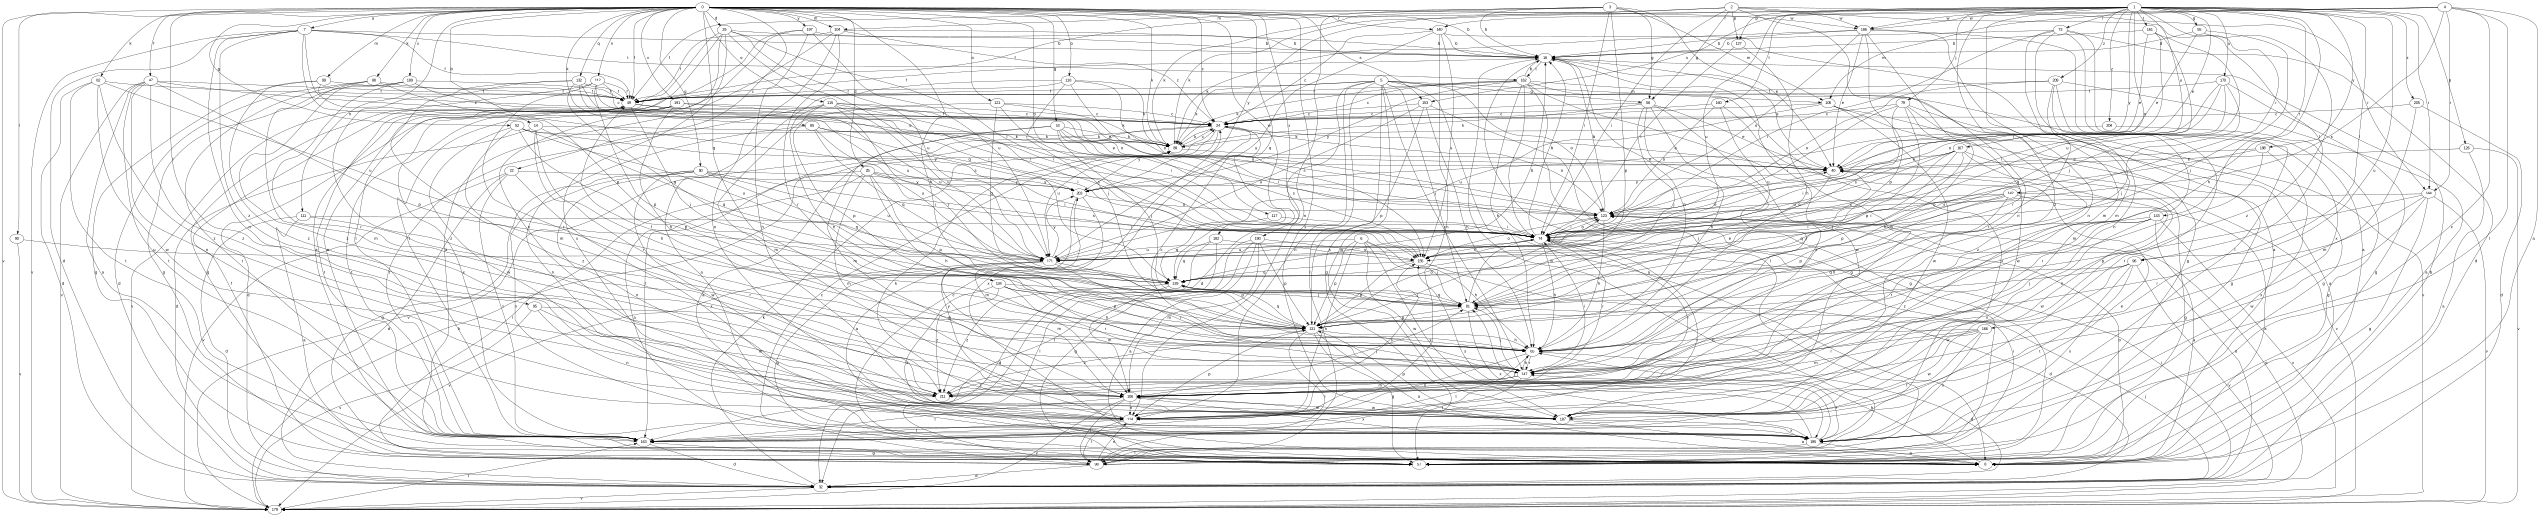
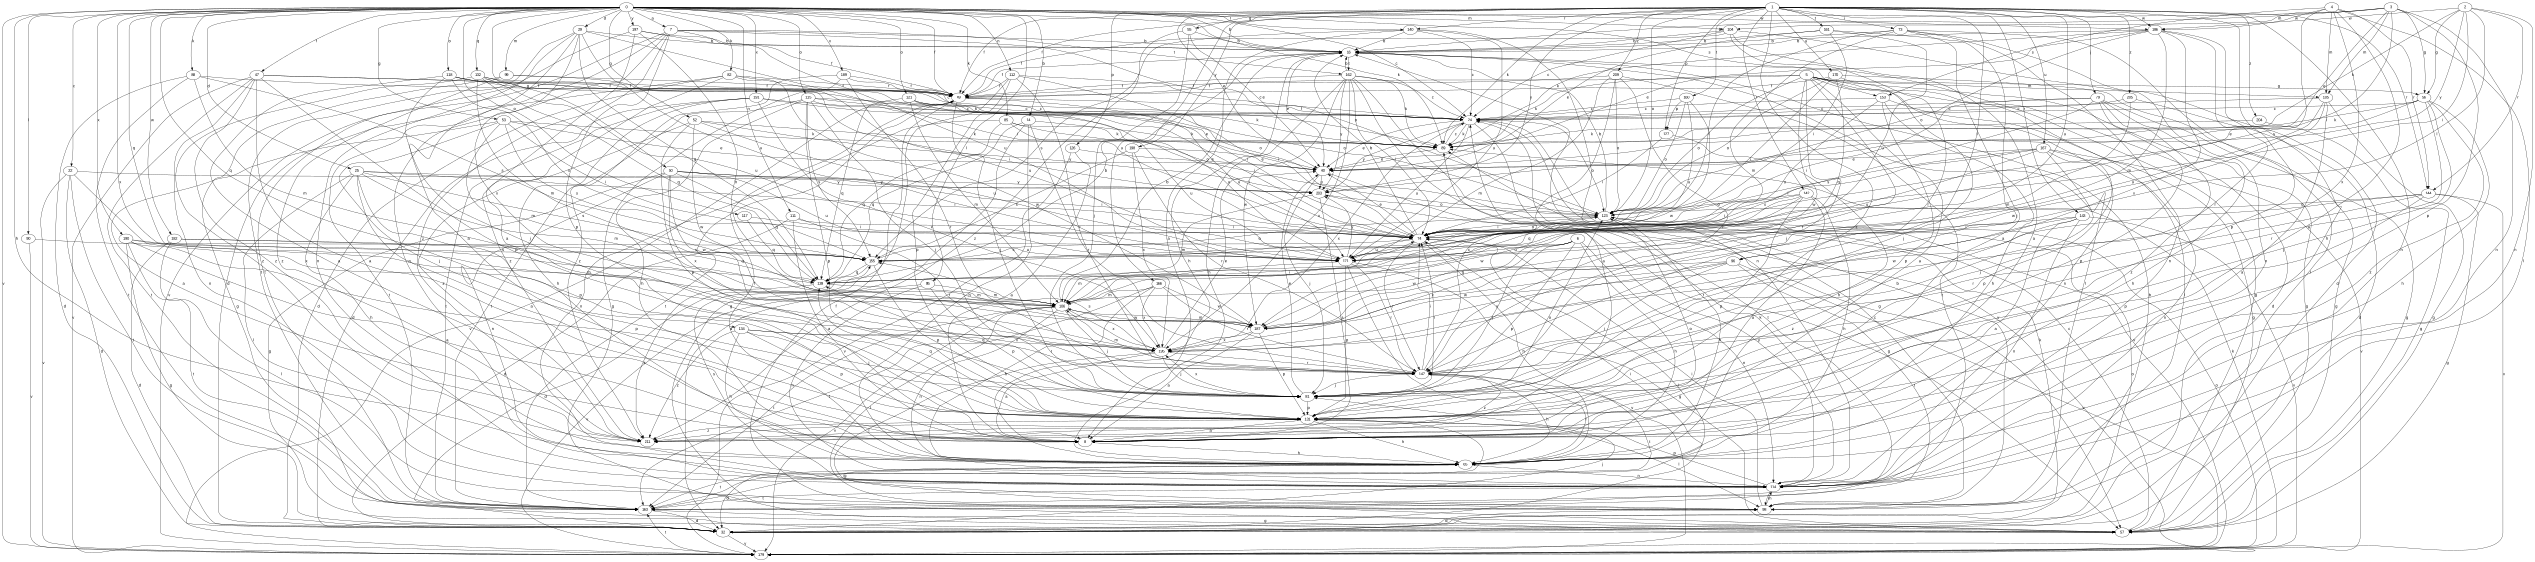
  strict digraph {
    fontname="Liberation Sans"
    node [fontname="Liberation Sans"]
    edge [fontname="Liberation Sans"]
    0
    7
    14
    16
    22
    24
    25
    29
    47
    49
    50
    52
    53
    65
    82
    85
    88
    89
    90
    95
    99
    104
    111
    112
    115
    117
    118
    121
    132
    134
    139
    140
    153
    179
    182
    186
    189
    190
    191
    195
    197
    114
    123
    211
    131
    32
    162
    147
    40
    98
    57
    203
    163
    171
    74
    8
    155
    106
    81
    187
    1
    55
    73
    79
    96
    126
    127
    142
    143
    144
    160
    161
    166
    167
    170
    198
    204
    205
    209
    2
    56
    3
    105
    4
    5
    6
    0 -> 7 [label=a]
    0 -> 14 [label=b]
    0 -> 16 [label=b]
    0 -> 22 [label=c]
    0 -> 24 [label=c]
    0 -> 25 [label=d]
    0 -> 29 [label=d]
    0 -> 47 [label=f]
    0 -> 49 [label=f]
    0 -> 50 [label=g]
    0 -> 52 [label=g]
    0 -> 53 [label=g]
    0 -> 65 [label=h]
    0 -> 82 [label=k]
    0 -> 85 [label=k]
    0 -> 88 [label=k]
    0 -> 89 [label=k]
    0 -> 90 [label=l]
    0 -> 95 [label=l]
    0 -> 99 [label=m]
    0 -> 104 [label=m]
    0 -> 111 [label=n]
    0 -> 112 [label=n]
    0 -> 115 [label=o]
    0 -> 117 [label=o]
    0 -> 118 [label=o]
    0 -> 121 [label=o]
    0 -> 132 [label=q]
    0 -> 134 [label=q]
    0 -> 139 [label=q]
    0 -> 140 [label=r]
    0 -> 153 [label=s]
    0 -> 179 [label=v]
    0 -> 182 [label=w]
    0 -> 186 [label=w]
    0 -> 189 [label=x]
    0 -> 190 [label=x]
    0 -> 191 [label=x]
    0 -> 195 [label=x]
    0 -> 197 [label=y]
    7 -> 16 [label=b]
    7 -> 49 [label=f]
    7 -> 179 [label=v]
    7 -> 114 [label=n]
    7 -> 123 [label=o]
    7 -> 211 [label=z]
    7 -> 131 [label=p]
    7 -> 32 [label=d]
    7 -> 162 [label=t]
    14 -> 65 [label=h]
    14 -> 89 [label=k]
    14 -> 139 [label=q]
    14 -> 32 [label=d]
    14 -> 147 [label=r]
    16 -> 49 [label=f]
    16 -> 65 [label=h]
    16 -> 162 [label=t]
    16 -> 40 [label=e]
    16 -> 98 [label=l]
    16 -> 57 [label=g]
    22 -> 179 [label=v]
    22 -> 195 [label=x]
    22 -> 32 [label=d]
    22 -> 203 [label=y]
    22 -> 163 [label=t]
    24 -> 89 [label=k]
    24 -> 179 [label=v]
    24 -> 195 [label=x]
    24 -> 123 [label=o]
    24 -> 40 [label=e]
    24 -> 203 [label=y]
    24 -> 163 [label=t]
    24 -> 171 [label=u]
    25 -> 65 [label=h]
    25 -> 131 [label=p]
    25 -> 98 [label=l]
    25 -> 203 [label=y]
    25 -> 74 [label=i]
    25 -> 8 [label=a]
    25 -> 155 [label=s]
    25 -> 106 [label=m]
    29 -> 16 [label=b]
    29 -> 139 [label=q]
    29 -> 195 [label=x]
    29 -> 114 [label=n]
    29 -> 163 [label=t]
    29 -> 171 [label=u]
    29 -> 74 [label=i]
    29 -> 8 [label=a]
    47 -> 24 [label=c]
    47 -> 49 [label=f]
    47 -> 179 [label=v]
    47 -> 114 [label=n]
    47 -> 211 [label=z]
    47 -> 131 [label=p]
    47 -> 163 [label=t]
    47 -> 8 [label=a]
    49 -> 24 [label=f]
    49 -> 179 [label=v]
    49 -> 163 [label=t]
    49 -> 171 [label=u]
    49 -> 81 [label=j]
    50 -> 139 [label=q]
    50 -> 195 [label=x]
    50 -> 114 [label=n]
    50 -> 57 [label=g]
    50 -> 203 [label=y]
    50 -> 171 [label=u]
    50 -> 74 [label=i]
    50 -> 187 [label=w]
    52 -> 89 [label=k]
    52 -> 211 [label=z]
    52 -> 131 [label=p]
    52 -> 203 [label=y]
    52 -> 171 [label=u]
    52 -> 187 [label=w]
    53 -> 89 [label=k]
    53 -> 40 [label=e]
    53 -> 74 [label=i]
    53 -> 8 [label=a]
    53 -> 155 [label=s]
    53 -> 106 [label=m]
    53 -> 81 [label=j]
    65 -> 49 [label=f]
    65 -> 114 [label=n]
    65 -> 32 [label=d]
    65 -> 147 [label=r]
    65 -> 163 [label=t]
    82 -> 49 [label=f]
    82 -> 211 [label=z]
    82 -> 32 [label=d]
    82 -> 163 [label=t]
    82 -> 171 [label=u]
    82 -> 187 [label=w]
    85 -> 89 [label=k]
    85 -> 139 [label=q]
    85 -> 114 [label=n]
    85 -> 171 [label=u]
    85 -> 74 [label=i]
    88 -> 49 [label=f]
    88 -> 32 [label=d]
    88 -> 163 [label=t]
    88 -> 155 [label=s]
    88 -> 106 [label=m]
    89 -> 24 [label=c]
    89 -> 40 [label=e]
    90 -> 179 [label=v]
    90 -> 171 [label=u]
    95 -> 179 [label=v]
    95 -> 114 [label=n]
    95 -> 131 [label=p]
    95 -> 106 [label=m]
    99 -> 49 [label=f]
    99 -> 123 [label=o]
    99 -> 211 [label=z]
    99 -> 57 [label=g]
    104 -> 16 [label=b]
    104 -> 24 [label=c]
    104 -> 49 [label=f]
    104 -> 114 [label=n]
    104 -> 147 [label=r]
    104 -> 8 [label=a]
    111 -> 32 [label=d]
    111 -> 147 [label=r]
    111 -> 74 [label=i]
    111 -> 8 [label=a]
    112 -> 24 [label=c]
    112 -> 49 [label=f]
    112 -> 131 [label=p]
    112 -> 147 [label=r]
    112 -> 57 [label=g]
    112 -> 74 [label=i]
    115 -> 24 [label=c]
    115 -> 65 [label=h]
    115 -> 131 [label=p]
    115 -> 40 [label=e]
    115 -> 163 [label=t]
    115 -> 171 [label=u]
    115 -> 155 [label=s]
    115 -> 81 [label=j]
    117 -> 139 [label=q]
    117 -> 74 [label=i]
    118 -> 49 [label=f]
    118 -> 89 [label=k]
    118 -> 123 [label=o]
    118 -> 8 [label=a]
    118 -> 155 [label=s]
    118 -> 81 [label=j]
    121 -> 24 [label=c]
    121 -> 89 [label=k]
    121 -> 139 [label=q]
    121 -> 74 [label=i]
    121 -> 106 [label=m]
    132 -> 49 [label=f]
    132 -> 139 [label=q]
    132 -> 211 [label=z]
    132 -> 171 [label=u]
    132 -> 74 [label=i]
    132 -> 106 [label=m]
    134 -> 65 [label=h]
    134 -> 195 [label=x]
    134 -> 211 [label=z]
    134 -> 131 [label=p]
    134 -> 147 [label=r]
    134 -> 81 [label=j]
    139 -> 16 [label=b]
    139 -> 211 [label=z]
    139 -> 106 [label=m]
-   139 -> 81 [label=j]
    140 -> 16 [label=b]
    140 -> 24 [label=c]
    140 -> 114 [label=n]
    140 -> 171 [label=u]
    140 -> 8 [label=a]
    140 -> 155 [label=s]
    153 -> 24 [label=c]
    153 -> 65 [label=h]
    153 -> 131 [label=p]
    153 -> 57 [label=g]
    153 -> 171 [label=u]
    179 -> 89 [label=k]
    179 -> 123 [label=o]
    179 -> 163 [label=t]
    182 -> 139 [label=q]
    182 -> 32 [label=d]
    182 -> 98 [label=l]
    182 -> 155 [label=s]
    186 -> 16 [label=b]
    186 -> 89 [label=k]
    186 -> 195 [label=x]
    186 -> 123 [label=o]
    186 -> 131 [label=p]
    186 -> 147 [label=r]
    186 -> 40 [label=e]
    186 -> 106 [label=m]
    189 -> 49 [label=f]
    189 -> 211 [label=z]
    189 -> 147 [label=r]
    189 -> 57 [label=g]
    189 -> 74 [label=i]
    190 -> 131 [label=p]
    190 -> 57 [label=g]
    190 -> 163 [label=t]
    190 -> 8 [label=a]
    190 -> 155 [label=s]
    190 -> 106 [label=m]
    191 -> 24 [label=c]
    191 -> 65 [label=h]
    191 -> 195 [label=x]
    191 -> 123 [label=o]
    191 -> 32 [label=d]
    191 -> 163 [label=t]
    195 -> 147 [label=r]
    195 -> 40 [label=e]
    195 -> 98 [label=l]
    195 -> 8 [label=a]
    195 -> 155 [label=s]
    195 -> 81 [label=j]
    197 -> 16 [label=b]
    197 -> 163 [label=t]
    197 -> 171 [label=u]
    197 -> 8 [label=a]
    197 -> 187 [label=h]
    114 -> 89 [label=k]
    114 -> 131 [label=p]
    114 -> 98 [label=l]
    114 -> 203 [label=y]
    114 -> 163 [label=t]
    114 -> 155 [label=s]
    123 -> 16 [label=b]
    123 -> 65 [label=h]
    123 -> 74 [label=i]
    131 -> 65 [label=h]
    131 -> 139 [label=q]
    131 -> 123 [label=o]
    131 -> 211 [label=z]
    131 -> 98 [label=l]
    131 -> 57 [label=g]
    131 -> 8 [label=a]
    32 -> 16 [label=b]
    32 -> 89 [label=k]
    32 -> 179 [label=v]
    32 -> 123 [label=o]
    32 -> 74 [label=i]
    32 -> 81 [label=j]
    162 -> 16 [label=b]
    162 -> 24 [label=c]
    162 -> 49 [label=f]
    162 -> 65 [label=h]
    162 -> 89 [label=k]
    162 -> 179 [label=v]
    162 -> 195 [label=x]
    162 -> 57 [label=g]
    162 -> 203 [label=y]
    162 -> 74 [label=i]
    162 -> 187 [label=w]
    147 -> 24 [label=c]
    147 -> 65 [label=h]
    147 -> 211 [label=z]
    147 -> 163 [label=t]
    147 -> 74 [label=i]
    147 -> 106 [label=m]
    147 -> 81 [label=j]
    40 -> 57 [label=g]
    40 -> 203 [label=y]
    40 -> 81 [label=j]
    98 -> 16 [label=b]
    98 -> 24 [label=c]
    98 -> 49 [label=f]
    98 -> 114 [label=n]
    98 -> 32 [label=d]
    98 -> 74 [label=i]
    57 -> 24 [label=c]
    203 -> 123 [label=o]
    203 -> 8 [label=a]
    203 -> 106 [label=m]
    163 -> 32 [label=d]
    163 -> 57 [label=g]
    163 -> 74 [label=i]
    171 -> 179 [label=v]
    171 -> 131 [label=p]
    171 -> 147 [label=r]
    171 -> 57 [label=g]
    171 -> 203 [label=y]
    171 -> 106 [label=m]
    74 -> 16 [label=b]
    74 -> 65 [label=h]
    74 -> 123 [label=o]
    74 -> 147 [label=r]
    74 -> 40 [label=e]
    74 -> 171 [label=u]
    74 -> 155 [label=s]
    8 -> 65 [label=h]
    8 -> 123 [label=o]
    155 -> 139 [label=q]
    155 -> 123 [label=o]
    155 -> 131 [label=p]
    155 -> 32 [label=d]
    106 -> 16 [label=b]
    106 -> 179 [label=v]
    106 -> 195 [label=x]
    106 -> 114 [label=n]
    106 -> 98 [label=l]
    106 -> 163 [label=t]
    106 -> 74 [label=i]
    106 -> 81 [label=j]
    106 -> 187 [label=w]
    81 -> 139 [label=q]
    81 -> 195 [label=x]
    81 -> 131 [label=p]
    81 -> 40 [label=e]
    81 -> 74 [label=i]
    187 -> 195 [label=x]
    187 -> 131 [label=p]
    187 -> 8 [label=a]
    187 -> 106 [label=m]
    1 -> 49 [label=f]
    1 -> 65 [label=h]
    1 -> 89 [label=k]
    1 -> 140 [label=r]
    1 -> 186 [label=w]
    1 -> 114 [label=n]
    1 -> 123 [label=o]
    1 -> 211 [label=z]
    1 -> 40 [label=e]
    1 -> 203 [label=y]
    1 -> 171 [label=u]
    1 -> 55 [label=g]
    1 -> 73 [label=i]
    1 -> 79 [label=j]
    1 -> 96 [label=l]
    1 -> 126 [label=p]
    1 -> 127 [label=p]
    1 -> 142 [label=r]
    1 -> 143 [label=r]
    1 -> 144 [label=r]
    1 -> 160 [label=t]
    1 -> 161 [label=t]
    1 -> 166 [label=u]
    1 -> 167 [label=u]
    1 -> 170 [label=u]
    1 -> 198 [label=y]
    1 -> 204 [label=z]
    1 -> 205 [label=z]
    1 -> 209 [label=z]
    55 -> 16 [label=b]
    55 -> 211 [label=z]
    55 -> 40 [label=e]
    55 -> 81 [label=j]
    73 -> 16 [label=b]
    73 -> 114 [label=n]
    73 -> 32 [label=d]
    73 -> 98 [label=l]
    73 -> 74 [label=i]
    73 -> 8 [label=a]
    73 -> 106 [label=m]
    79 -> 24 [label=c]
    79 -> 65 [label=h]
    79 -> 211 [label=z]
    79 -> 131 [label=p]
    79 -> 57 [label=g]
    79 -> 74 [label=i]
    79 -> 155 [label=s]
    96 -> 139 [label=q]
    96 -> 179 [label=v]
    96 -> 195 [label=x]
    96 -> 163 [label=t]
    96 -> 81 [label=j]
    96 -> 187 [label=w]
    126 -> 179 [label=v]
    126 -> 40 [label=e]
    126 -> 8 [label=a]
    127 -> 65 [label=h]
    127 -> 74 [label=i]
    142 -> 65 [label=h]
    142 -> 139 [label=q]
    142 -> 123 [label=o]
    142 -> 131 [label=p]
    142 -> 74 [label=i]
    142 -> 8 [label=a]
    142 -> 187 [label=w]
    143 -> 179 [label=v]
    143 -> 114 [label=n]
    143 -> 211 [label=z]
    143 -> 147 [label=r]
    143 -> 74 [label=i]
    143 -> 8 [label=a]
    144 -> 179 [label=v]
    144 -> 123 [label=o]
    144 -> 131 [label=p]
    144 -> 147 [label=r]
    144 -> 57 [label=g]
    144 -> 187 [label=w]
    160 -> 24 [label=c]
    160 -> 123 [label=o]
    160 -> 171 [label=u]
    160 -> 187 [label=w]
    161 -> 16 [label=b]
    161 -> 40 [label=e]
    161 -> 171 [label=u]
    161 -> 74 [label=i]
    161 -> 81 [label=j]
    166 -> 65 [label=h]
    166 -> 195 [label=x]
    166 -> 147 [label=r]
    166 -> 163 [label=t]
    166 -> 106 [label=m]
    166 -> 187 [label=w]
    167 -> 179 [label=v]
    167 -> 114 [label=n]
    167 -> 131 [label=p]
    167 -> 40 [label=e]
    167 -> 171 [label=u]
    167 -> 74 [label=i]
    167 -> 155 [label=s]
    167 -> 81 [label=j]
    170 -> 49 [label=f]
    170 -> 139 [label=q]
    170 -> 123 [label=o]
    170 -> 57 [label=g]
    170 -> 74 [label=i]
    170 -> 81 [label=j]
    198 -> 195 [label=x]
    198 -> 147 [label=r]
    198 -> 40 [label=e]
    198 -> 155 [label=s]
    204 -> 89 [label=k]
    204 -> 57 [label=g]
    205 -> 24 [label=c]
    205 -> 32 [label=d]
    205 -> 106 [label=m]
    209 -> 49 [label=f]
    209 -> 123 [label=o]
    209 -> 147 [label=r]
    209 -> 163 [label=t]
    209 -> 8 [label=a]
    209 -> 106 [label=m]
    2 -> 89 [label=k]
    2 -> 186 [label=w]
    2 -> 114 [label=n]
    2 -> 203 [label=y]
    2 -> 74 [label=i]
    2 -> 96 [label=l]
-   2 -> 127 [label=p]
+   160 -> 127 [label=p]
    2 -> 144 [label=r]
    2 -> 56 [label=g]
    56 -> 24 [label=c]
    56 -> 65 [label=h]
    56 -> 89 [label=k]
    56 -> 211 [label=z]
    56 -> 147 [label=r]
    56 -> 40 [label=e]
    56 -> 81 [label=j]
    3 -> 16 [label=b]
    3 -> 49 [label=f]
    3 -> 104 [label=m]
    3 -> 114 [label=n]
    3 -> 131 [label=p]
    3 -> 40 [label=e]
    3 -> 74 [label=i]
    3 -> 56 [label=g]
    3 -> 105 [label=m]
    105 -> 24 [label=c]
    105 -> 57 [label=g]
    105 -> 171 [label=u]
    105 -> 8 [label=a]
    105 -> 187 [label=w]
    4 -> 153 [label=s]
    4 -> 186 [label=w]
    4 -> 195 [label=x]
    4 -> 98 [label=l]
    4 -> 8 [label=a]
    4 -> 155 [label=s]
    4 -> 144 [label=r]
    4 -> 105 [label=m]
    5 -> 49 [label=f]
    5 -> 89 [label=k]
    5 -> 114 [label=n]
    5 -> 123 [label=o]
    5 -> 32 [label=d]
    5 -> 147 [label=r]
    5 -> 98 [label=l]
    5 -> 57 [label=g]
    5 -> 8 [label=a]
    5 -> 81 [label=j]
    5 -> 187 [label=w]
    5 -> 56 [label=g]
    5 -> 105 [label=m]
    6 -> 65 [label=h]
    6 -> 195 [label=x]
    6 -> 114 [label=n]
    6 -> 131 [label=p]
    6 -> 171 [label=u]
    6 -> 81 [label=j]
    6 -> 187 [label=w]
  }
